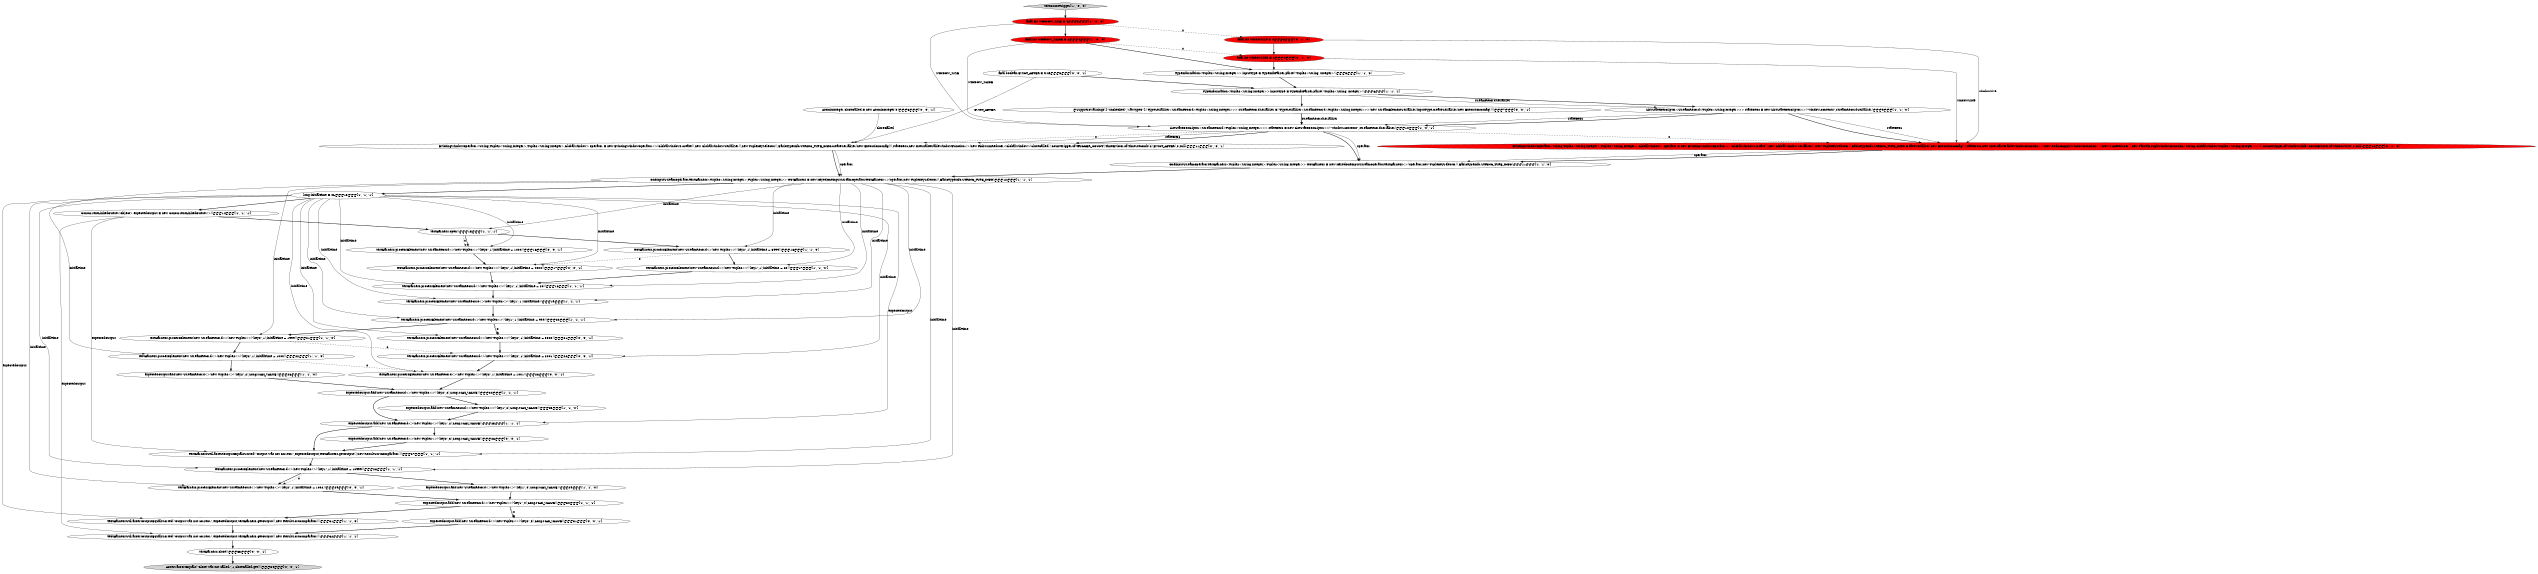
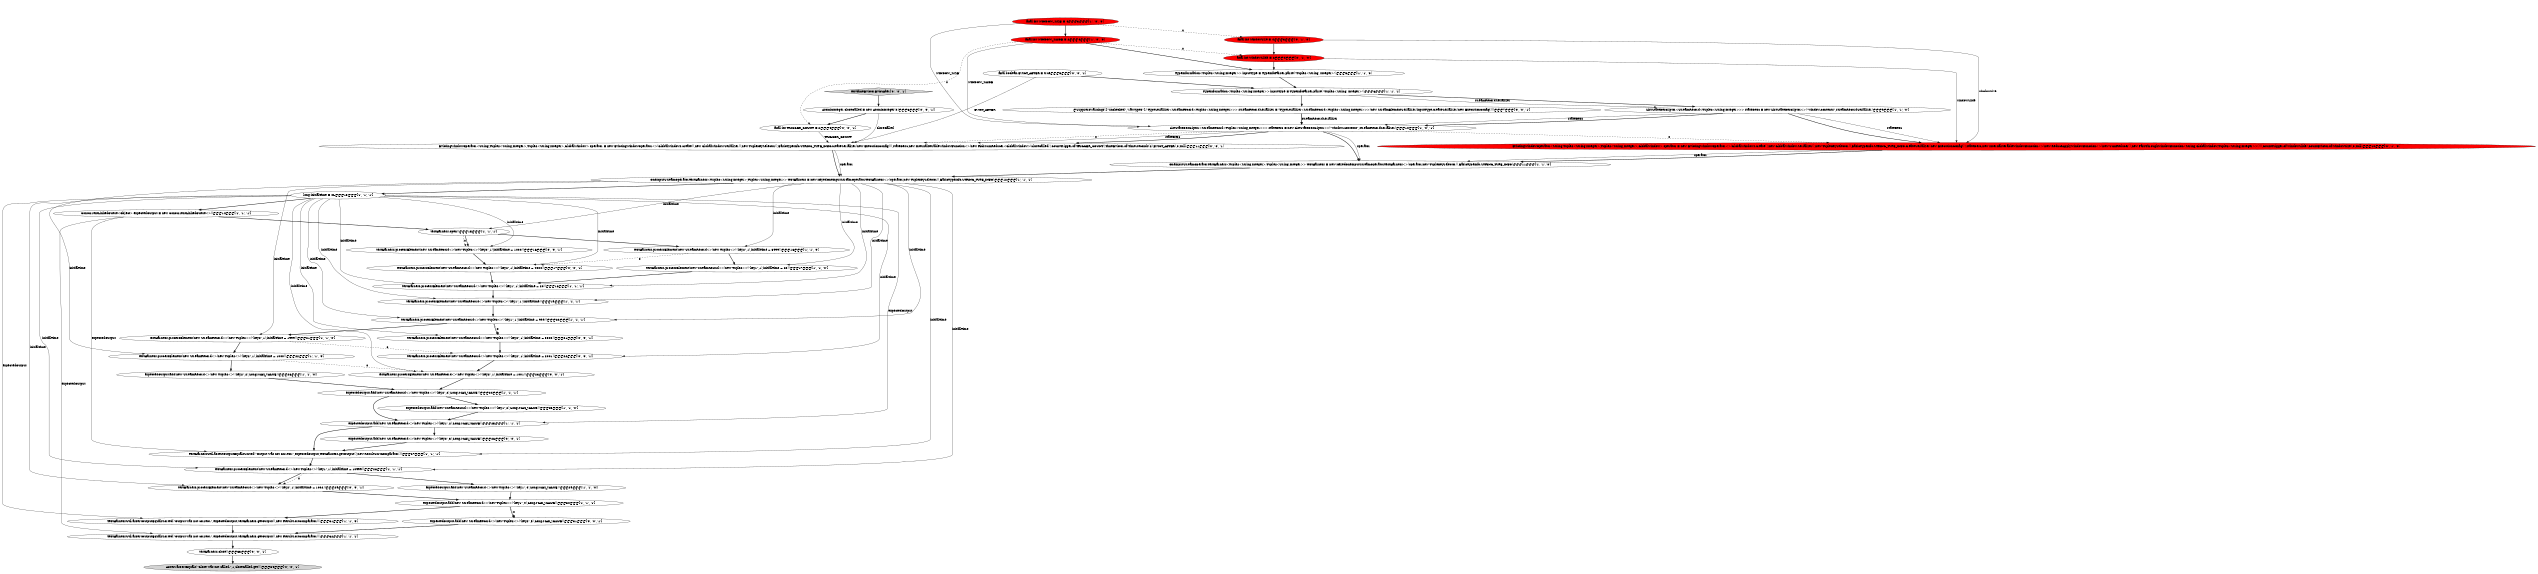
  digraph {
    node [fillcolor=white shape=ellipse style=filled]
    edge [style=bold]
    n1 [label="expectedOutput.add(new StreamRecord<>(new Tuple2<>(\"key2\",5),Long.MAX_VALUE))@@@31@@@['0', '0', '1']"]
    n2 [label="TestHarnessUtil.assertOutputEqualsSorted(\"Output was not correct.\",expectedOutput,testHarness.getOutput(),new ResultSortComparator())@@@32@@@['1', '1', '1']"]
    n3 [label="testHarness.close()@@@33@@@['0', '0', '1']"]
    n4 [label="testHarness.open()@@@15@@@['1', '1', '1']"]
    n5 [label="testHarness.processElement(new StreamRecord<>(new Tuple2<>(\"key2\",1),initialTime + 3999))@@@16@@@['1', '1', '0']"]
    n6 [label="testHarness.processElement(new StreamRecord<>(new Tuple2<>(\"key2\",1),initialTime + 1000))@@@16@@@['0', '0', '1']"]
    n7 [label="testHarness.processElement(new StreamRecord<>(new Tuple2<>(\"key2\",1),initialTime + 4000))@@@17@@@['0', '0', '1']"]
    n8 [label="testHarness.processElement(new StreamRecord<>(new Tuple2<>(\"key1\",1),initialTime + 20))@@@17@@@['1', '1', '0']"]
    n9 [label="testHarness.processElement(new StreamRecord<>(new Tuple2<>(\"key2\",1),initialTime + 1001))@@@23@@@['0', '0', '1']"]
    n10 [label="expectedOutput.add(new StreamRecord<>(new Tuple2<>(\"key2\",2),Long.MAX_VALUE))@@@24@@@['1', '1', '1']"]
    n11 [label="expectedOutput.add(new StreamRecord<>(new Tuple2<>(\"key1\",2),Long.MAX_VALUE))@@@25@@@['1', '1', '1']"]
    n12 [label="expectedOutput.add(new StreamRecord<>(new Tuple2<>(\"key1\",2),Long.MAX_VALUE))@@@25@@@['1', '1', '0']"]
+   n13 [fillcolor=lightgray label="testTimeEvictorEvictAfter['0', '0', '1']" shape=diamond]
    n14 [label="AtomicInteger closeCalled = new AtomicInteger(0)@@@3@@@['0', '0', '1']"]
+   n15 [label="final int TRIGGER_COUNT = 2@@@4@@@['0', '0', '1']"]
    n16 [label="EvictingWindowOperator<String,Tuple2<String,Integer>,Tuple2<String,Integer>,GlobalWindow> operator = new EvictingWindowOperator<>(GlobalWindows.create(),new GlobalWindow.Serializer(),new TupleKeySelector(),BasicTypeInfo.STRING_TYPE_INFO.createSerializer(new ExecutionConfig()),stateDesc,new InternalIterableWindowFunction<>(new RichSumReducer<GlobalWindow>(closeCalled)),CountTrigger.of(TRIGGER_COUNT),TimeEvictor.of(Time.seconds(2),EVICT_AFTER),0,null)@@@11@@@['0', '0', '1']"]
    n17 [label="expectedOutput.add(new StreamRecord<>(new Tuple2<>(\"key1\",4),Long.MAX_VALUE))@@@30@@@['1', '1', '1']"]
    n18 [label="TestHarnessUtil.assertOutputEqualsSorted(\"Output was not correct.\",expectedOutput,testHarness.getOutput(),new ResultSortComparator())@@@31@@@['1', '1', '0']"]
    n19 [label="final boolean EVICT_AFTER = true@@@5@@@['0', '0', '1']"]
    n20 [label="TypeInformation<Tuple2<String,Integer>> inputType = TypeInfoParser.parse(\"Tuple2<String, Integer>\")@@@6@@@['1', '1', '1']"]
    n21 [label="OneInputStreamOperatorTestHarness<Tuple2<String,Integer>,Tuple2<String,Integer>> testHarness = new KeyedOneInputStreamOperatorTestHarness<>(operator,new TupleKeySelector(),BasicTypeInfo.STRING_TYPE_INFO)@@@12@@@['1', '1', '1']"]
    n22 [fillcolor=red label="final int WINDOW_SIZE = 4@@@3@@@['1', '0', '0']"]
    n23 [fillcolor=red label="final int WINDOW_SLIDE = 2@@@4@@@['1', '0', '0']"]
    n24 [label="ListStateDescriptor<StreamRecord<Tuple2<String,Integer>>> stateDesc = new ListStateDescriptor<>(\"window-contents\",streamRecordSerializer)@@@10@@@['1', '0', '1']"]
    n25 [fillcolor=red label="final int windowSize = 4@@@3@@@['0', '1', '0']"]
    n26 [label="TypeInformation<Tuple2<String,Integer>> inputType = TypeInfoParser.parse(\"Tuple2<String, Integer>\")@@@5@@@['1', '1', '0']"]
    n27 [fillcolor=red label="final int windowSlide = 2@@@4@@@['0', '1', '0']"]
    n28 [fillcolor=red label="EvictingWindowOperator<String,Tuple2<String,Integer>,Tuple2<String,Integer>,GlobalWindow> operator = new EvictingWindowOperator<>(GlobalWindows.create(),new GlobalWindow.Serializer(),new TupleKeySelector(),BasicTypeInfo.STRING_TYPE_INFO.createSerializer(new ExecutionConfig()),stateDesc,new InternalIterableWindowFunction<>(new ReduceApplyWindowFunction<>(new SumReducer(),new PassThroughWindowFunction<String,GlobalWindow,Tuple2<String,Integer>>())),CountTrigger.of(windowSlide),CountEvictor.of(windowSize),0,null)@@@10@@@['0', '1', '0']"]
    n29 [label="OneInputStreamOperatorTestHarness<Tuple2<String,Integer>,Tuple2<String,Integer>> testHarness = new KeyedOneInputStreamOperatorTestHarness<>(operator,new TupleKeySelector(),BasicTypeInfo.STRING_TYPE_INFO)@@@11@@@['1', '1', '0']"]
    n30 [label="ListStateDescriptor<StreamRecord<Tuple2<String,Integer>>> stateDesc = new ListStateDescriptor<>(\"window-contents\",streamRecordSerializer)@@@9@@@['1', '1', '0']"]
    n31 [label="@SuppressWarnings({\"unchecked\",\"rawtypes\"}) TypeSerializer<StreamRecord<Tuple2<String,Integer>>> streamRecordSerializer = (TypeSerializer<StreamRecord<Tuple2<String,Integer>>>)new StreamElementSerializer(inputType.createSerializer(new ExecutionConfig()))@@@7@@@['0', '0', '1']"]
    n32 [label="testHarness.processElement(new StreamRecord<>(new Tuple2<>(\"key2\",1),initialTime + 2001))@@@22@@@['0', '0', '1']"]
    n33 [label="TestHarnessUtil.assertOutputEqualsSorted(\"Output was not correct.\",expectedOutput,testHarness.getOutput(),new ResultSortComparator())@@@27@@@['1', '1', '1']"]
    n34 [label="long initialTime = 0L@@@13@@@['1', '1', '1']"]
    n35 [label="testHarness.processElement(new StreamRecord<>(new Tuple2<>(\"key1\",1),initialTime + 20))@@@18@@@['1', '1', '1']"]
    n36 [label="testHarness.processElement(new StreamRecord<>(new Tuple2<>(\"key1\",1),initialTime + 10999))@@@28@@@['1', '1', '1']"]
    n37 [label="testHarness.processElement(new StreamRecord<>(new Tuple2<>(\"key1\",1),initialTime + 999))@@@20@@@['1', '1', '1']"]
    n38 [label="testHarness.processElement(new StreamRecord<>(new Tuple2<>(\"key1\",1),initialTime))@@@19@@@['1', '1', '1']"]
    n39 [label="testHarness.processElement(new StreamRecord<>(new Tuple2<>(\"key2\",1),initialTime + 1999))@@@21@@@['1', '1', '0']"]
    n40 [label="testHarness.processElement(new StreamRecord<>(new Tuple2<>(\"key2\",1),initialTime + 1000))@@@22@@@['1', '1', '0']"]
    n41 [label="expectedOutput.add(new StreamRecord<>(new Tuple2<>(\"key2\",3),Long.MAX_VALUE))@@@26@@@['0', '0', '1']"]
    n42 [label="ConcurrentLinkedQueue<Object> expectedOutput = new ConcurrentLinkedQueue<>()@@@14@@@['1', '1', '1']"]
    n43 [label="testHarness.processElement(new StreamRecord<>(new Tuple2<>(\"key2\",1),initialTime + 1002))@@@29@@@['0', '0', '1']"]
    n44 [label="testHarness.processElement(new StreamRecord<>(new Tuple2<>(\"key2\",1),initialTime + 3500))@@@21@@@['0', '0', '1']"]
    n45 [label="expectedOutput.add(new StreamRecord<>(new Tuple2<>(\"key1\",4),Long.MAX_VALUE))@@@29@@@['1', '1', '0']"]
-   n46 [fillcolor=lightgray label="testCountTrigger['1', '0', '0']" shape=diamond]
    n47 [label="expectedOutput.add(new StreamRecord<>(new Tuple2<>(\"key2\",2),Long.MAX_VALUE))@@@23@@@['1', '1', '0']"]
    n48 [fillcolor=lightgray label="Assert.assertEquals(\"Close was not called.\",1,closeCalled.get())@@@34@@@['0', '0', '1']"]
    n1 -> n2
    n2 -> n3
    n3 -> n48
    n4 -> n5
    n4 -> n6 [label=0 style=dashed]
    n4 -> n6
    n5 -> n7 [label=0 style=dashed]
    n5 -> n8
    n6 -> n7
    n7 -> n35
    n8 -> n35
    n9 -> n10
    n10 -> n11
    n10 -> n12
    n11 -> n33
    n11 -> n41
    n12 -> n11
+   n13 -> n14
+   n14 -> n15
    n14 -> n16 [label=closeCalled style=solid]
+   n15 -> n16 [label=TRIGGER_COUNT style=solid]
    n16 -> n21
    n16 -> n21 [label=operator style=solid]
    n17 -> n1 [label=0 style=dashed]
    n17 -> n1
    n17 -> n18
    n18 -> n2
    n19 -> n16 [label=EVICT_AFTER style=solid]
    n19 -> n20
    n20 -> n30
    n20 -> n30 [label=streamRecordSerializer style=solid]
    n20 -> n31
    n21 -> n4 [label=initialTime style=solid]
    n21 -> n5 [label=initialTime style=solid]
    n21 -> n8 [label=initialTime style=solid]
    n21 -> n33 [label=initialTime style=solid]
    n21 -> n34
    n21 -> n35 [label=initialTime style=solid]
    n21 -> n36 [label=initialTime style=solid]
    n21 -> n37 [label=initialTime style=solid]
    n21 -> n38 [label=initialTime style=solid]
    n21 -> n39 [label=initialTime style=solid]
    n21 -> n40 [label=initialTime style=solid]
    n22 -> n23
    n22 -> n24 [label=WINDOW_SIZE style=solid]
    n22 -> n25 [label=0 style=dashed]
+   n23 -> n15 [label=0 style=dashed]
    n23 -> n24 [label=WINDOW_SLIDE style=solid]
    n23 -> n26
    n23 -> n27 [label=0 style=dashed]
    n24 -> n16 [label=0 style=dashed]
    n24 -> n16 [label=stateDesc style=solid]
    n24 -> n16
    n24 -> n28 [label=0 style=dashed]
    n24 -> n29
    n24 -> n29 [label=operator style=solid]
    n25 -> n27
    n25 -> n28 [label=windowSize style=solid]
    n26 -> n20
    n27 -> n26
    n27 -> n28 [label=windowSlide style=solid]
    n28 -> n29 [label=operator style=solid]
    n28 -> n29
    n29 -> n21
    n30 -> n24 [label=stateDesc style=solid]
    n30 -> n24
    n30 -> n28 [label=stateDesc style=solid]
    n30 -> n28
    n31 -> n24 [label=streamRecordSerializer style=solid]
    n31 -> n24
    n32 -> n9
    n33 -> n36
    n34 -> n6 [label=initialTime style=solid]
    n34 -> n7 [label=initialTime style=solid]
    n34 -> n9 [label=initialTime style=solid]
    n34 -> n11 [label=expectedOutput style=solid]
    n34 -> n18 [label=expectedOutput style=solid]
    n34 -> n32 [label=initialTime style=solid]
    n34 -> n35 [label=initialTime style=solid]
    n34 -> n36 [label=initialTime style=solid]
    n34 -> n37 [label=initialTime style=solid]
    n34 -> n38 [label=initialTime style=solid]
    n34 -> n42
    n34 -> n43 [label=initialTime style=solid]
    n34 -> n44 [label=initialTime style=solid]
    n35 -> n38
    n36 -> n43
    n36 -> n43 [label=0 style=dashed]
    n36 -> n45
    n37 -> n39
    n37 -> n44 [label=0 style=dashed]
    n37 -> n44
    n38 -> n37
    n39 -> n32 [label=0 style=dashed]
    n39 -> n40
    n40 -> n9 [label=0 style=dashed]
    n40 -> n47
    n41 -> n33
    n42 -> n2 [label=expectedOutput style=solid]
    n42 -> n4
    n42 -> n33 [label=expectedOutput style=solid]
    n43 -> n17
    n44 -> n32
    n45 -> n17
-   n46 -> n22
    n47 -> n10
  }
